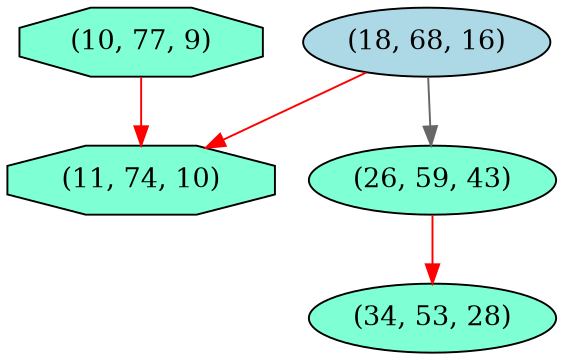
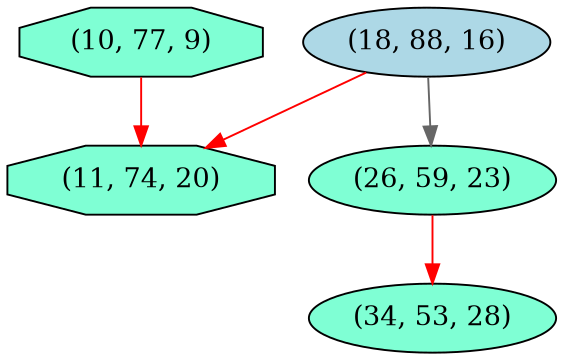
  digraph {
    node [fillcolor=aquamarine shape=ellipse style=filled]
    edge [color=red]
    "(10, 77, 9)" [shape=octagon]
-   "(11, 74, 10)" [shape=octagon]
-   "(18, 68, 16)" [fillcolor=lightblue]
-   "(26, 59, 23)" [label="(26, 59, 43)"]
+   "(11, 74, 10)" [shape=octagon label="(11, 74, 20)"]
+   "(18, 68, 16)" [fillcolor=lightblue label="(18, 88, 16)"]
+   "(26, 59, 23)"
    "(34, 53, 28)"
    "(10, 77, 9)" -> "(11, 74, 10)"
    "(18, 68, 16)" -> "(11, 74, 10)"
    "(18, 68, 16)" -> "(26, 59, 23)" [color=gray40]
    "(26, 59, 23)" -> "(34, 53, 28)"
  }
